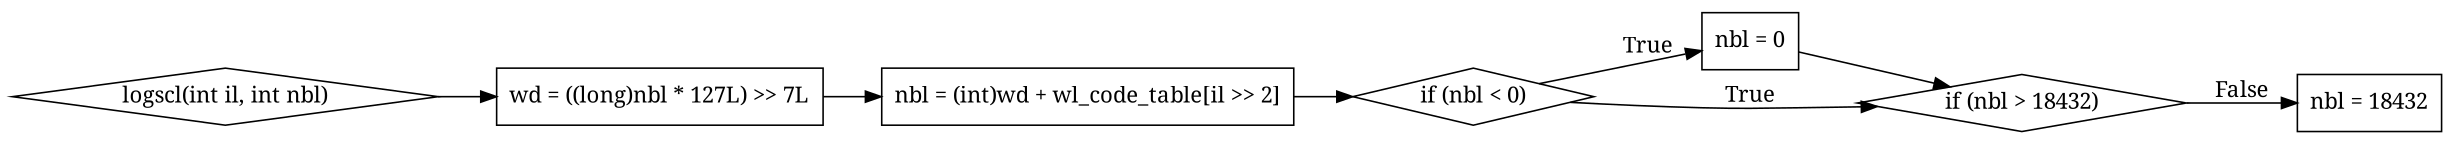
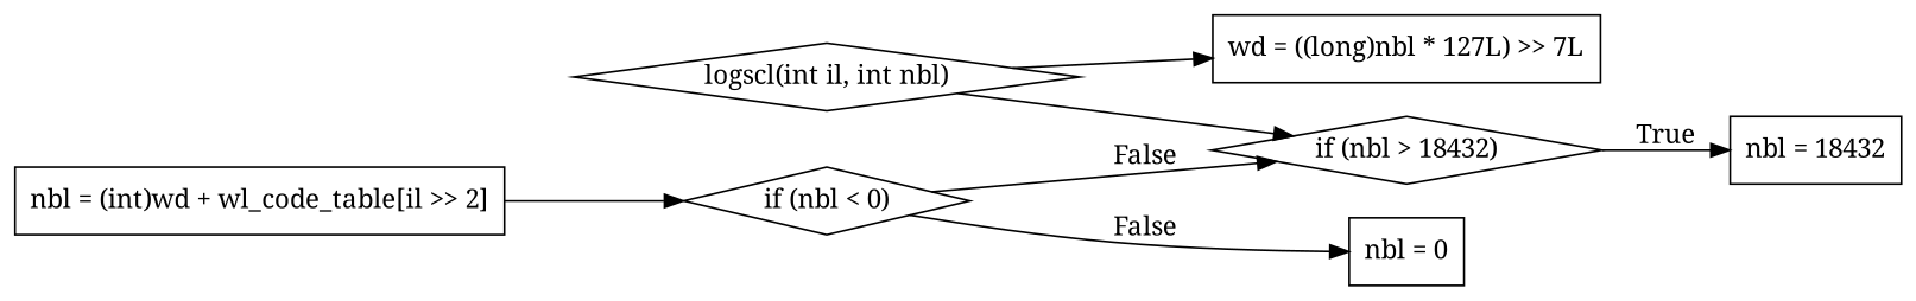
  digraph {
    fontname="Noto Serif"
    rankdir=LR
    node [fontname="Noto Serif" shape=box]
    edge [fontname="Noto Serif"]
    n1 [label="logscl(int il, int nbl)" shape=diamond]
    n2 [label="wd = ((long)nbl * 127L) >> 7L"]
    n3 [label="nbl = (int)wd + wl_code_table[il >> 2]"]
    n4 [label="if (nbl < 0)" shape=diamond]
    n5 [label="nbl = 0"]
    n6 [label="if (nbl > 18432)" shape=diamond]
    n7 [label="nbl = 18432"]
    n1 -> n2
-   n2 -> n3
    n3 -> n4
-   n4 -> n5 [label=True]
-   n4 -> n6 [label=True]
-   n5 -> n6
-   n6 -> n7 [label=False]
+   n4 -> n5 [label=False]
+   n4 -> n6 [label=False]
+   n1 -> n6
+   n6 -> n7 [label=True]
  }
